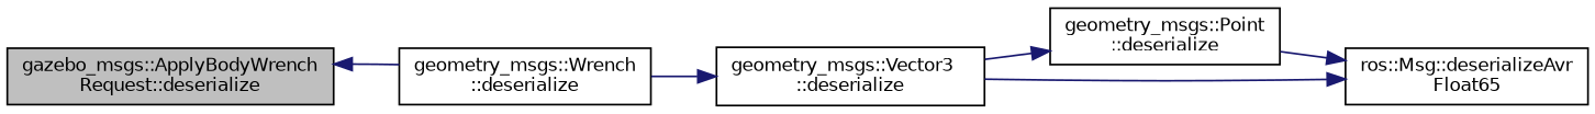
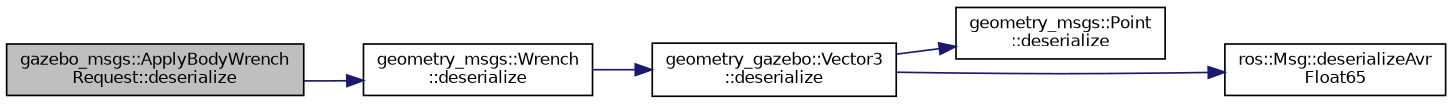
  digraph {
    rankdir=LR
    node [color=black fillcolor=white fontname=Helvetica fontsize=10 shape=record style=filled]
    edge [color=midnightblue fontname=Helvetica fontsize=10 labelfontname=Helvetica labelfontsize=10 style=solid]
    n1 [fillcolor=grey75 fontcolor=black height=0.2 label="gazebo_msgs::ApplyBodyWrench\lRequest::deserialize" width=0.4]
    n2 [height=0.2 label="geometry_msgs::Wrench\l::deserialize" width=0.4]
    n3 [height=0.2 label="geometry_msgs::Point\l::deserialize" width=0.4]
    n4 [height=0.2 label="ros::Msg::deserializeAvr\lFloat65" width=0.4]
-   n5 [height=0.2 label="geometry_msgs::Vector3\l::deserialize" width=0.4]
-   n2 -> n1
+   n5 [height=0.2 label="geometry_gazebo::Vector3\l::deserialize" width=0.4]
+   n1 -> n2
    n2 -> n5
-   n3 -> n4
    n5 -> n3
    n5 -> n4
  }
